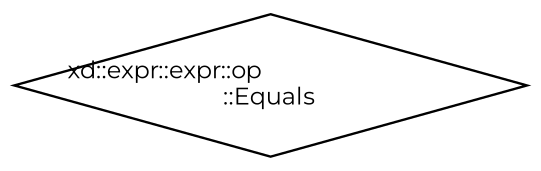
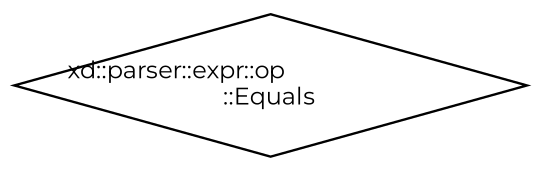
  digraph {
    rankdir=LR
    fontname=Montserrat
-   n1 [color=black fillcolor=white fontname=Montserrat fontsize=10 height=0.2 label="xd::expr::expr::op\l::Equals" shape=diamond style=filled width=0.4]
+   n1 [color=black fillcolor=white fontname=Montserrat fontsize=10 height=0.2 label="xd::parser::expr::op\l::Equals" shape=diamond style=filled width=0.4]
  }
